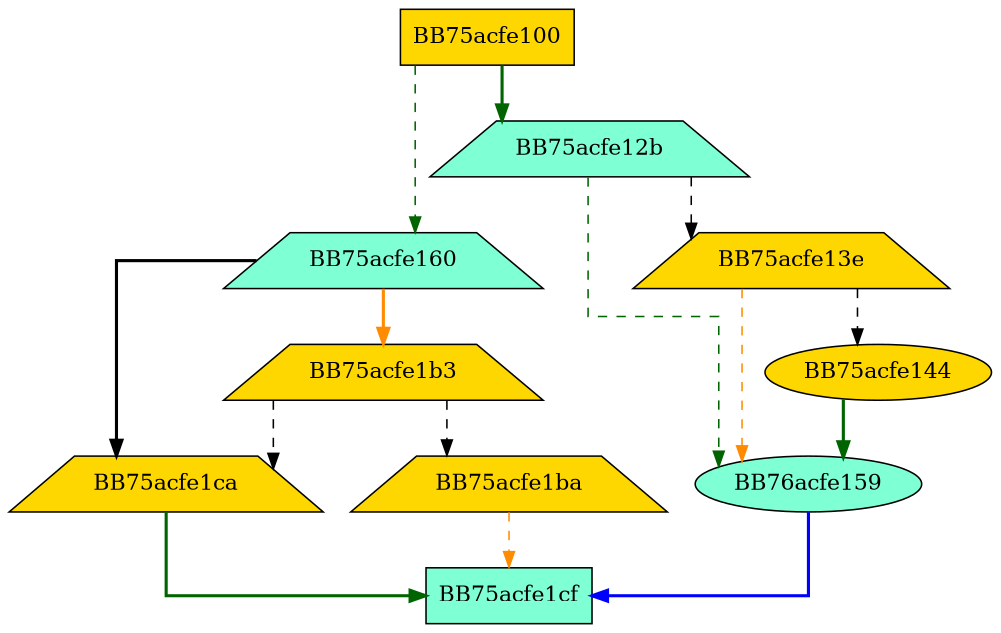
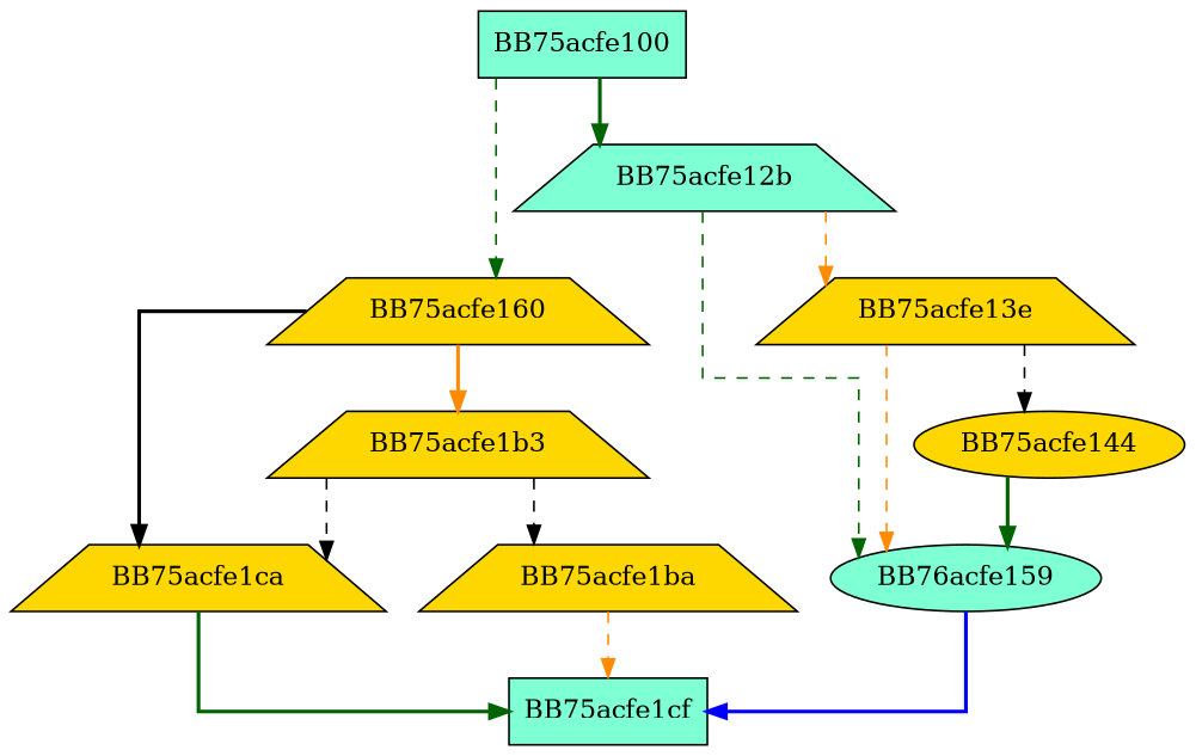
  digraph {
    splines=ortho
    node [fillcolor=gold shape=trapezium style=filled]
    edge [color=darkgreen style=dashed]
-   BB75acfe100 [shape=box]
-   BB75acfe160 [fillcolor=aquamarine]
+   BB75acfe100 [fillcolor=aquamarine shape=box]
+   BB75acfe160
    BB75acfe12b [fillcolor=aquamarine]
    BB75acfe1ca
    BB75acfe1b3
    n6 [fillcolor=aquamarine label=BB76acfe159 shape=ellipse]
    BB75acfe13e
    BB75acfe1cf [fillcolor=aquamarine shape=box]
    BB75acfe1ba
    BB75acfe144 [shape=ellipse]
    BB75acfe100 -> BB75acfe160
    BB75acfe100 -> BB75acfe12b [style=bold]
    BB75acfe160 -> BB75acfe1ca [color=black style=bold]
    BB75acfe160 -> BB75acfe1b3 [color=darkorange style=bold]
    BB75acfe12b -> n6
-   BB75acfe12b -> BB75acfe13e [color=black]
+   BB75acfe12b -> BB75acfe13e [color=darkorange]
    BB75acfe1ca -> BB75acfe1cf [style=bold]
    BB75acfe1b3 -> BB75acfe1ca [color=black]
    BB75acfe1b3 -> BB75acfe1ba [color=black]
    n6 -> BB75acfe1cf [color=blue style=bold]
    BB75acfe13e -> n6 [color=darkorange]
    BB75acfe13e -> BB75acfe144 [color=black]
    BB75acfe1ba -> BB75acfe1cf [color=darkorange]
    BB75acfe144 -> n6 [style=bold]
  }
